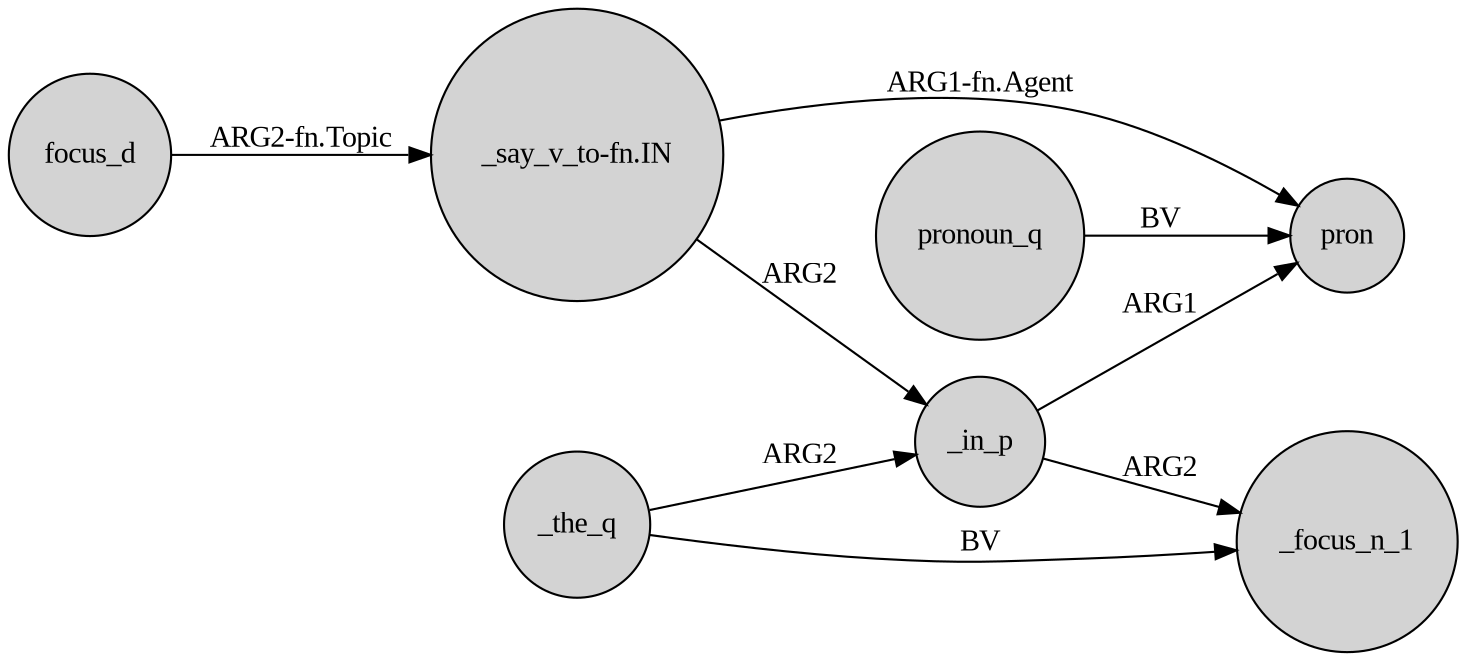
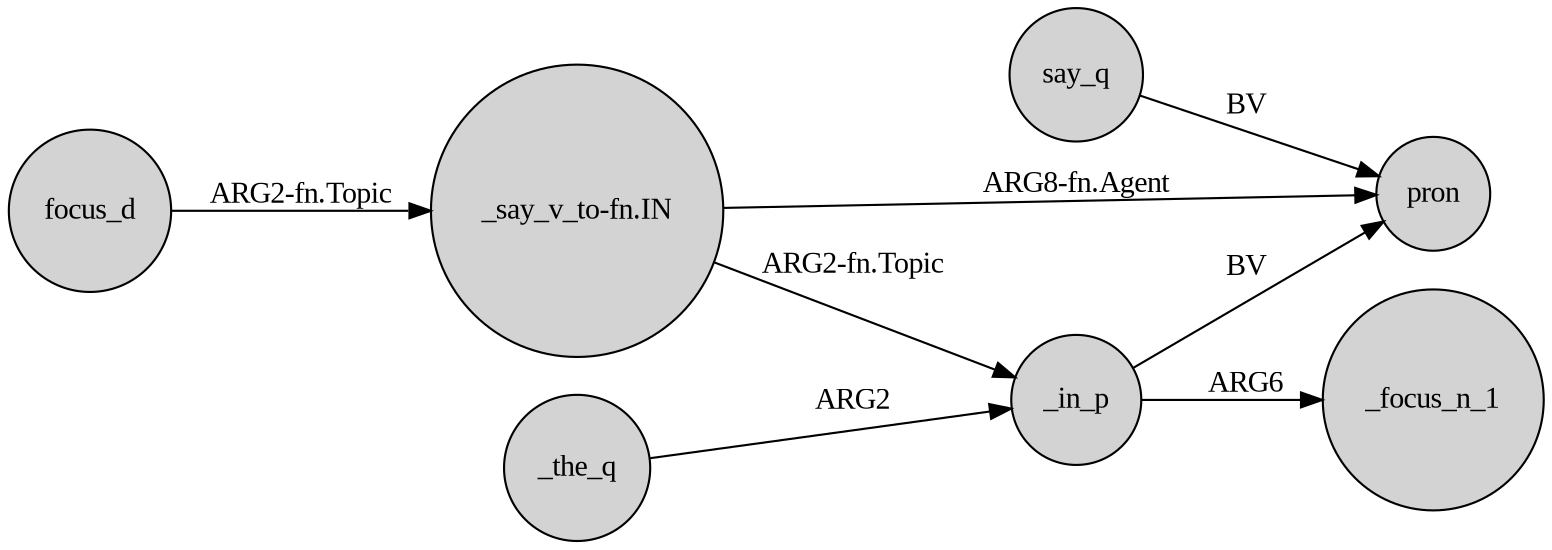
  digraph {
    fontname="Liberation Serif"
    rankdir=LR
    node [fontname="Liberation Serif" shape=circle style=filled]
    edge [fontname="Liberation Serif"]
    n1 [label=_focus_n_1]
    _in_p
    pron
    "_say_v_to-fn.IN"
    _the_q
    focus_d
-   pronoun_q
-   _in_p -> n1 [label=ARG2]
-   _in_p -> pron [label=ARG1]
-   "_say_v_to-fn.IN" -> _in_p [label=ARG2]
-   "_say_v_to-fn.IN" -> pron [label="ARG1-fn.Agent"]
-   _the_q -> n1 [label=BV]
+   pronoun_q [label=say_q]
+   _in_p -> n1 [label=ARG6]
+   _in_p -> pron [label=BV]
+   "_say_v_to-fn.IN" -> _in_p [label="ARG2-fn.Topic"]
+   "_say_v_to-fn.IN" -> pron [label="ARG8-fn.Agent"]
    _the_q -> _in_p [label=ARG2]
    focus_d -> "_say_v_to-fn.IN" [label="ARG2-fn.Topic"]
    pronoun_q -> pron [label=BV]
  }
